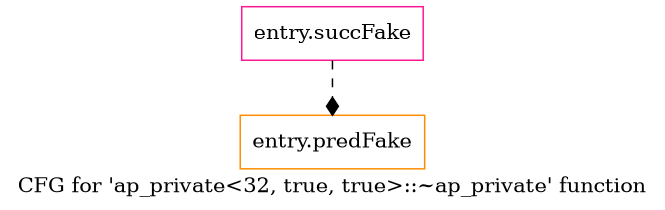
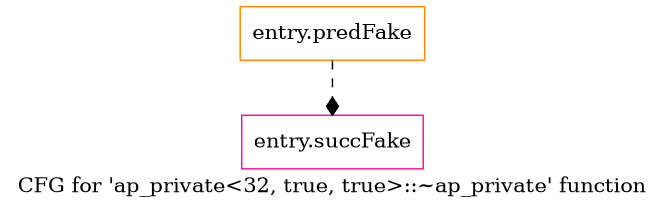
  digraph {
    label="CFG for 'ap_private\<32, true, true\>::~ap_private' function"
    node [shape=record]
    n1 [label="{entry.predFake}" color=darkorange]
    n2 [filename="/proj/xbuilds/2019.2_0801_1/installs/lin64/Scout/HEAD/include/etc/ap_private.h" label="{entry.succFake}" linenumber=1706 color=deeppink]
-   n2 -> n1 [filename="/proj/xbuilds/2019.2_0801_1/installs/lin64/Scout/HEAD/include/etc/ap_private.h" style=dashed arrowhead=diamond]
+   n1 -> n2 [filename="/proj/xbuilds/2019.2_0801_1/installs/lin64/Scout/HEAD/include/etc/ap_private.h" style=dashed arrowhead=diamond]
  }
